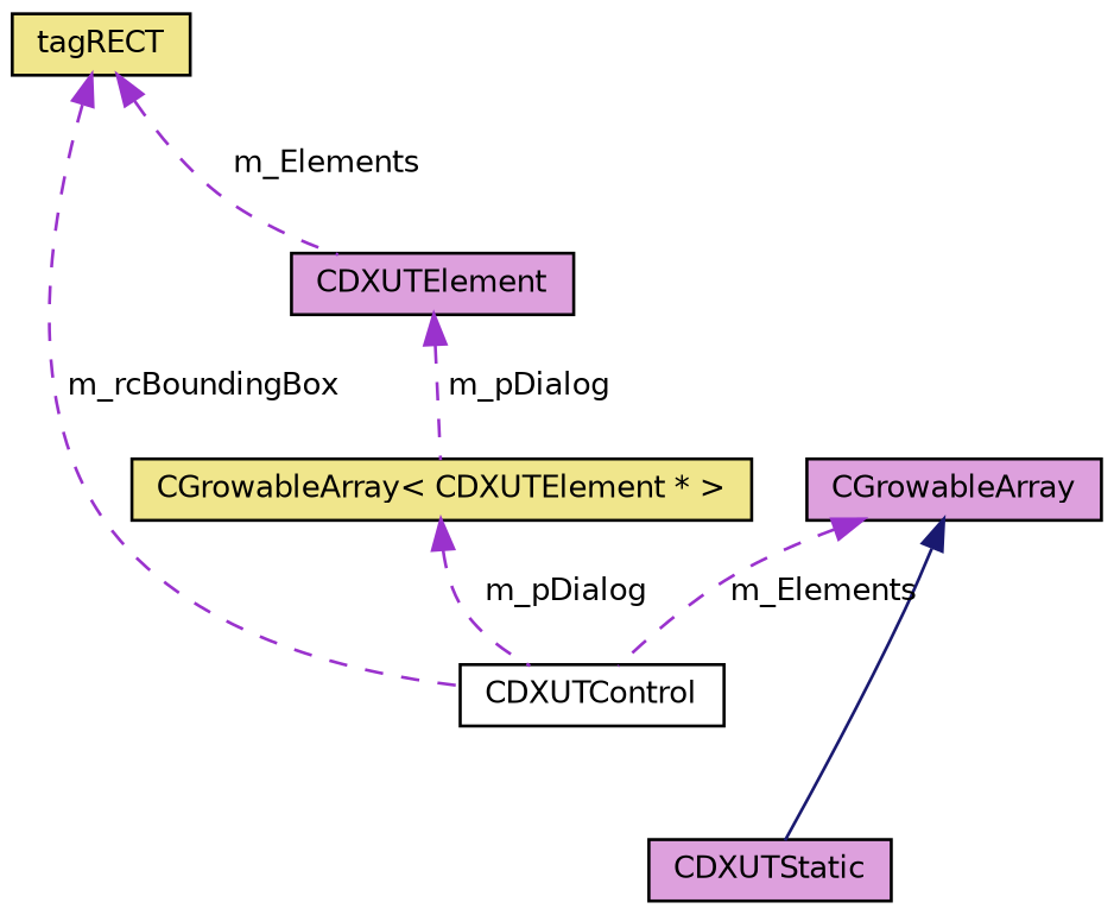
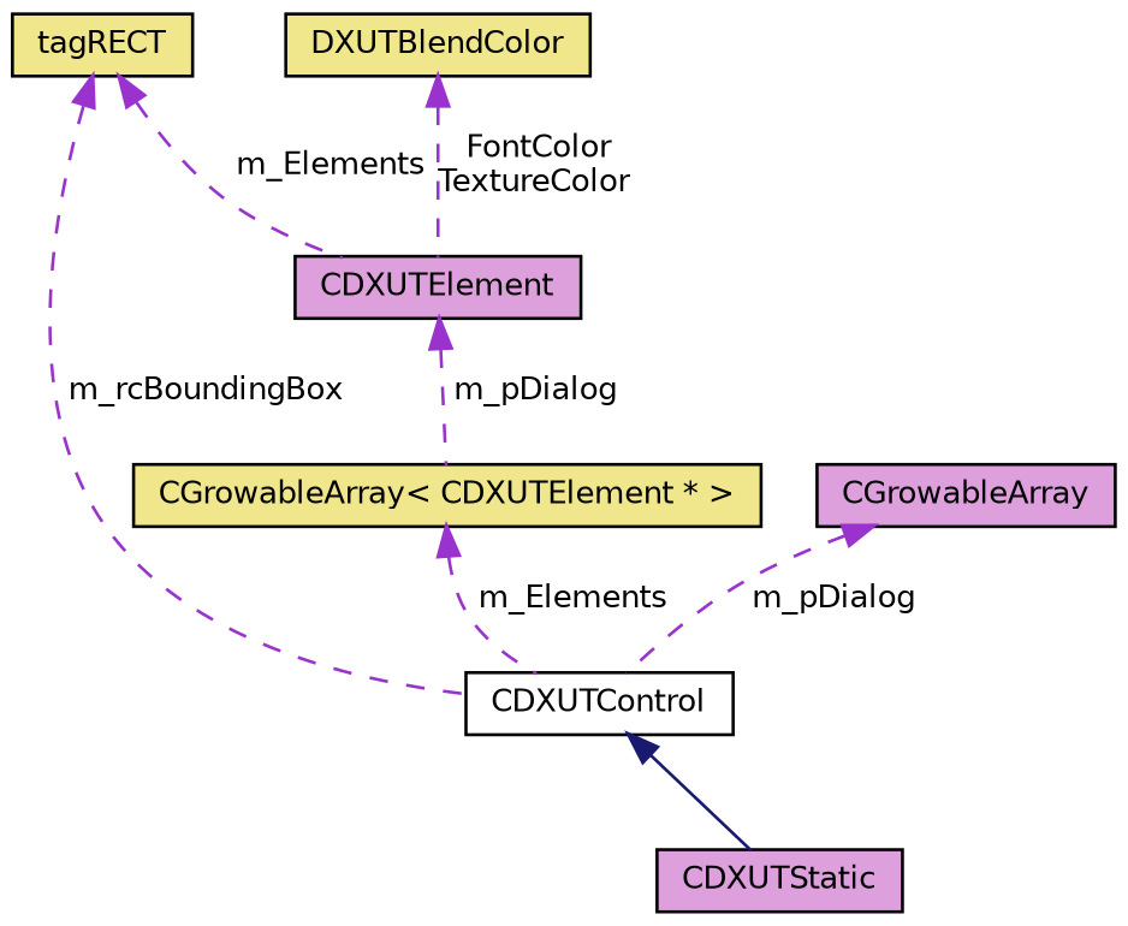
  digraph {
    node [color=black fillcolor=plum fontname=Helvetica fontsize=10 shape=record style=filled]
    edge [color=darkorchid3 dir=back fontname=Helvetica fontsize=10 labelfontname=Helvetica labelfontsize=10 style=dashed]
    n1 [fontcolor=black height=0.2 label=CDXUTStatic width=0.4]
    n2 [fillcolor=white height=0.2 label=CDXUTControl width=0.4]
    n3 [fillcolor=khaki height=0.2 label=tagRECT width=0.4]
    n4 [height=0.2 label=CDXUTElement width=0.4]
    n5 [fillcolor=khaki height=0.2 label="CGrowableArray\< CDXUTElement * \>" width=0.4]
+   n6 [fillcolor=khaki height=0.2 label=DXUTBlendColor width=0.4]
    n7 [height=0.2 label=CGrowableArray width=0.4]
-   n7 -> n1 [color=midnightblue style=solid]
+   n2 -> n1 [color=midnightblue style=solid]
    n3 -> n2 [label=" m_rcBoundingBox"]
    n3 -> n4 [label=" m_Elements"]
    n4 -> n5 [label=" m_pDialog"]
-   n5 -> n2 [label=" m_pDialog"]
-   n7 -> n2 [label=" m_Elements"]
+   n5 -> n2 [label=" m_Elements"]
+   n6 -> n4 [label=" FontColor\nTextureColor"]
+   n7 -> n2 [label=" m_pDialog"]
  }
